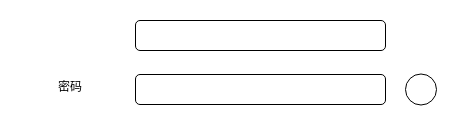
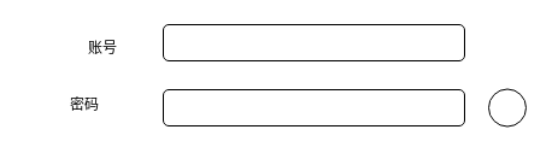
  <mxCell id="0" />
  <mxCell id="1" parent="0" />
  <mxCell id="2" value="" style="rounded=1;whiteSpace=wrap;html=1;imageWidth=24;" parent="1" vertex="1"><mxGeometry x="135" y="20" width="250" height="30" as="geometry" /></mxCell>
  <mxCell id="3" value="" style="rounded=1;whiteSpace=wrap;html=1;imageWidth=24;" parent="1" vertex="1"><mxGeometry x="135" y="74" width="250" height="30" as="geometry" /></mxCell>
+ <mxCell id="4" value="账号" style="text;html=1;strokeColor=none;fillColor=none;align=center;verticalAlign=middle;whiteSpace=wrap;rounded=0;" parent="1" vertex="1"><mxGeometry x="35" y="30" width="100" height="20" as="geometry" /></mxCell>
  <mxCell id="5" value="密码" style="text;html=1;strokeColor=none;fillColor=none;align=center;verticalAlign=middle;whiteSpace=wrap;rounded=0;" parent="1" vertex="1"><mxGeometry x="20" y="77" width="100" height="20" as="geometry" /></mxCell>
  <mxCell id="6" value="" style="ellipse;whiteSpace=wrap;html=1;aspect=fixed;" parent="1" vertex="1"><mxGeometry x="405" y="73.5" width="31" height="31" as="geometry" /></mxCell>
